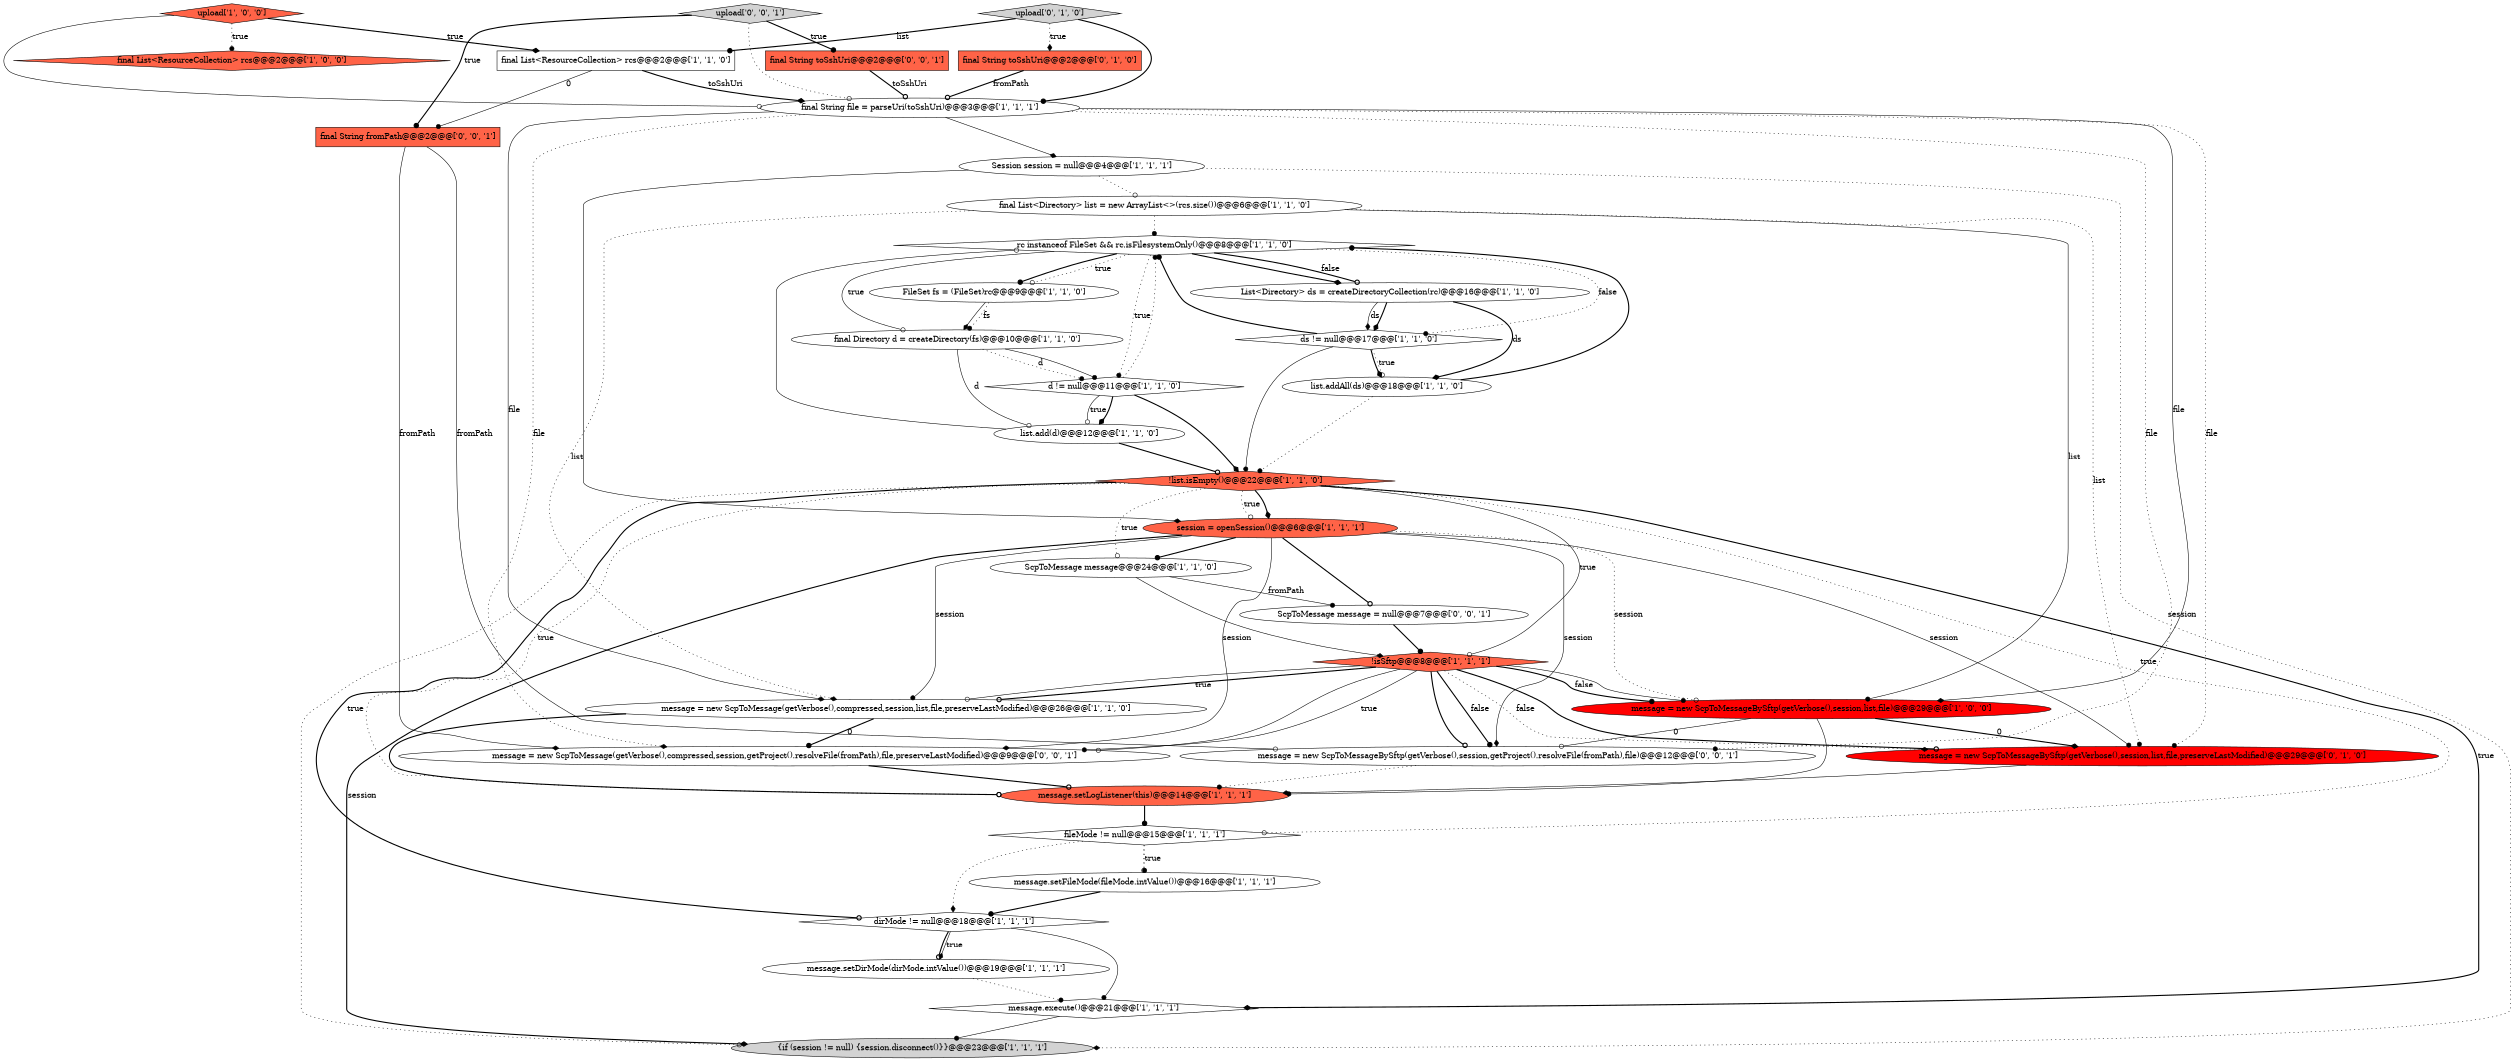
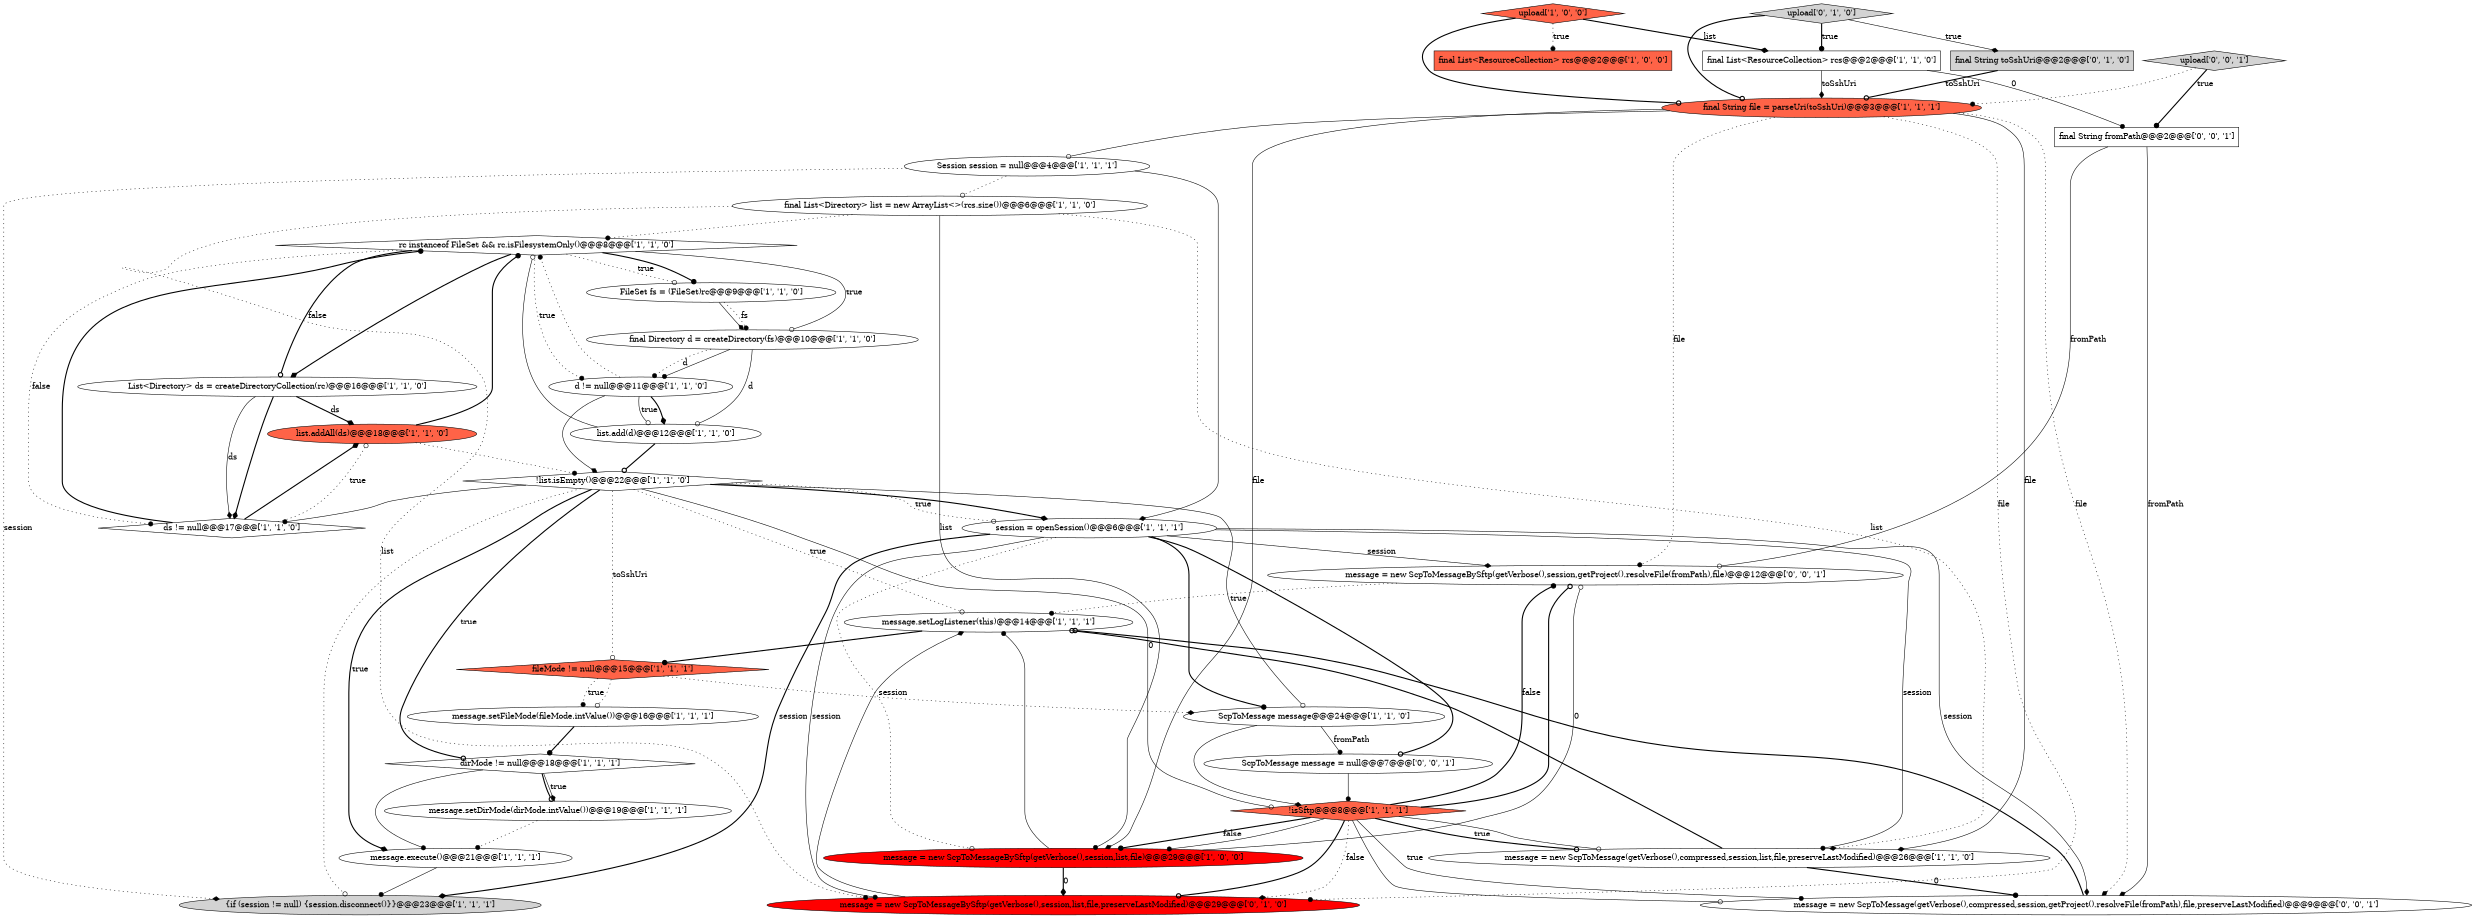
  digraph {
    node [fillcolor=white shape=ellipse style=filled]
    edge [arrowhead=dot style=solid]
-   n1 [label="final String file = parseUri(toSshUri)@@@3@@@['1', '1', '1']"]
+   n1 [fillcolor=tomato label="final String file = parseUri(toSshUri)@@@3@@@['1', '1', '1']"]
    n2 [label="message = new ScpToMessageBySftp(getVerbose(),session,getProject().resolveFile(fromPath),file)@@@12@@@['0', '0', '1']"]
    n3 [label="Session session = null@@@4@@@['1', '1', '1']"]
    n4 [label="message = new ScpToMessage(getVerbose(),compressed,session,getProject().resolveFile(fromPath),file,preserveLastModified)@@@9@@@['0', '0', '1']"]
    n5 [fillcolor=red label="message = new ScpToMessageBySftp(getVerbose(),session,list,file)@@@29@@@['1', '0', '0']"]
    n6 [label="message = new ScpToMessage(getVerbose(),compressed,session,list,file,preserveLastModified)@@@26@@@['1', '1', '0']"]
    n7 [fillcolor=red label="message = new ScpToMessageBySftp(getVerbose(),session,list,file,preserveLastModified)@@@29@@@['0', '1', '0']"]
-   n8 [fillcolor=tomato label="message.setLogListener(this)@@@14@@@['1', '1', '1']"]
-   n9 [fillcolor=tomato label="session = openSession()@@@6@@@['1', '1', '1']"]
+   n8 [label="message.setLogListener(this)@@@14@@@['1', '1', '1']"]
+   n9 [label="session = openSession()@@@6@@@['1', '1', '1']"]
    n10 [fillcolor=lightgray label="{if (session != null) {session.disconnect()}}@@@23@@@['1', '1', '1']"]
    n11 [label="final List<Directory> list = new ArrayList<>(rcs.size())@@@6@@@['1', '1', '0']"]
-   n12 [fillcolor=tomato label="final String toSshUri@@@2@@@['0', '0', '1']" shape=box]
    n13 [label="List<Directory> ds = createDirectoryCollection(rc)@@@16@@@['1', '1', '0']"]
-   n14 [label="list.addAll(ds)@@@18@@@['1', '1', '0']"]
+   n14 [fillcolor=tomato label="list.addAll(ds)@@@18@@@['1', '1', '0']"]
    n15 [label="ds != null@@@17@@@['1', '1', '0']" shape=diamond]
-   n16 [fillcolor=tomato label="!list.isEmpty()@@@22@@@['1', '1', '0']" shape=diamond]
+   n16 [label="!list.isEmpty()@@@22@@@['1', '1', '0']" shape=diamond]
    n17 [label="rc instanceof FileSet && rc.isFilesystemOnly()@@@8@@@['1', '1', '0']" shape=diamond]
    n18 [label="ScpToMessage message@@@24@@@['1', '1', '0']"]
    n19 [label="dirMode != null@@@18@@@['1', '1', '1']" shape=diamond]
    n20 [fillcolor=tomato label="!isSftp@@@8@@@['1', '1', '1']" shape=diamond]
-   n21 [label="message.execute()@@@21@@@['1', '1', '1']" shape=diamond]
-   n22 [label="fileMode != null@@@15@@@['1', '1', '1']" shape=diamond]
+   n21 [label="message.execute()@@@21@@@['1', '1', '1']"]
+   n22 [fillcolor=tomato label="fileMode != null@@@15@@@['1', '1', '1']" shape=diamond]
    n23 [label="ScpToMessage message = null@@@7@@@['0', '0', '1']"]
    n24 [label="message.setDirMode(dirMode.intValue())@@@19@@@['1', '1', '1']"]
    n25 [label="message.setFileMode(fileMode.intValue())@@@16@@@['1', '1', '1']"]
    n26 [fillcolor=tomato label="upload['1', '0', '0']" shape=diamond]
    n27 [label="final List<ResourceCollection> rcs@@@2@@@['1', '1', '0']" shape=box]
-   n28 [fillcolor=tomato label="final List<ResourceCollection> rcs@@@2@@@['1', '0', '0']" shape=diamond]
-   n29 [fillcolor=tomato label="final String fromPath@@@2@@@['0', '0', '1']" shape=box]
+   n28 [fillcolor=tomato label="final List<ResourceCollection> rcs@@@2@@@['1', '0', '0']" shape=box]
+   n29 [label="final String fromPath@@@2@@@['0', '0', '1']" shape=box]
    n30 [fillcolor=lightgray label="upload['0', '1', '0']" shape=diamond]
-   n31 [fillcolor=tomato label="final String toSshUri@@@2@@@['0', '1', '0']" shape=box]
+   n31 [fillcolor=lightgray label="final String toSshUri@@@2@@@['0', '1', '0']" shape=box]
    n32 [label="FileSet fs = (FileSet)rc@@@9@@@['1', '1', '0']"]
    n33 [label="final Directory d = createDirectory(fs)@@@10@@@['1', '1', '0']"]
-   n34 [label="d != null@@@11@@@['1', '1', '0']" shape=diamond]
+   n34 [label="d != null@@@11@@@['1', '1', '0']"]
    n35 [label="list.add(d)@@@12@@@['1', '1', '0']"]
    n36 [fillcolor=lightgray label="upload['0', '0', '1']" shape=diamond]
    n1 -> n2 [label=file style=dotted]
-   n1 -> n3 [arrowhead=diamond]
+   n1 -> n3 [arrowhead=odot]
    n1 -> n4 [arrowhead=diamond label=file style=dotted]
    n1 -> n5 [arrowhead=diamond label=file]
    n1 -> n6 [arrowhead=diamond label=file]
    n1 -> n7 [label=file style=dotted]
    n2 -> n8 [style=dotted]
    n3 -> n9 [arrowhead=diamond]
    n3 -> n10 [arrowhead=diamond label=session style=dotted]
    n3 -> n11 [arrowhead=odot style=dotted]
    n4 -> n8 [arrowhead=odot style=bold]
    n5 -> n2 [arrowhead=odot label=0]
    n5 -> n7 [arrowhead=diamond label=0 style=bold]
    n5 -> n8
    n6 -> n4 [label=0 style=bold]
    n6 -> n8 [arrowhead=odot style=bold]
    n7 -> n8 [arrowhead=diamond]
    n8 -> n22 [style=bold]
    n9 -> n2 [arrowhead=diamond label=session]
    n9 -> n4 [arrowhead=diamond label=session]
    n9 -> n5 [arrowhead=odot label=session style=dotted]
    n9 -> n6 [label=session]
    n9 -> n7 [label=session]
    n9 -> n10 [arrowhead=diamond label=session style=bold]
    n9 -> n18 [style=bold]
    n9 -> n23 [arrowhead=odot style=bold]
    n11 -> n5 [label=list]
    n11 -> n6 [arrowhead=diamond label=list style=dotted]
    n11 -> n7 [label=list style=dotted]
    n11 -> n17 [style=dotted]
-   n12 -> n1 [arrowhead=odot label=toSshUri style=bold]
    n13 -> n14 [arrowhead=diamond label=ds style=bold]
    n13 -> n15 [arrowhead=diamond label=ds]
    n13 -> n15 [arrowhead=diamond style=bold]
    n14 -> n16 [style=dotted]
    n14 -> n17 [style=bold]
    n15 -> n14 [arrowhead=odot label=true style=dotted]
    n15 -> n14 [arrowhead=diamond style=bold]
-   n15 -> n16
+   n16 -> n15
    n15 -> n17 [style=bold]
    n16 -> n8 [arrowhead=odot label=true style=dotted]
    n16 -> n9 [arrowhead=diamond style=bold]
    n16 -> n9 [arrowhead=odot label=true style=dotted]
    n16 -> n10 [arrowhead=odot style=dotted]
-   n16 -> n18 [arrowhead=odot label=true style=dotted]
+   n16 -> n18 [arrowhead=odot label=true]
    n16 -> n19 [arrowhead=odot label=true style=bold]
-   n16 -> n20 [arrowhead=odot label=true]
+   n16 -> n20 [arrowhead=odot label=0]
    n16 -> n21 [arrowhead=diamond label=true style=bold]
-   n16 -> n22 [arrowhead=odot label=true style=dotted]
+   n16 -> n22 [arrowhead=odot label=toSshUri style=dotted]
    n17 -> n13 [arrowhead=odot label=false style=bold]
    n17 -> n13 [arrowhead=diamond style=bold]
    n17 -> n15 [label=false style=dotted]
    n17 -> n32 [style=bold]
    n17 -> n32 [arrowhead=odot label=true style=dotted]
    n17 -> n33 [arrowhead=odot label=true]
    n17 -> n34 [label=true style=dotted]
    n18 -> n20 [arrowhead=diamond]
    n18 -> n23 [label=fromPath]
    n19 -> n21
    n19 -> n24 [arrowhead=diamond label=true]
    n19 -> n24 [arrowhead=odot style=bold]
    n20 -> n2 [arrowhead=odot style=bold]
    n20 -> n2 [label=false style=bold]
    n20 -> n4 [arrowhead=odot]
    n20 -> n4 [label=true]
    n20 -> n5 [label=false style=bold]
    n20 -> n5
    n20 -> n6 [arrowhead=odot label=true style=bold]
    n20 -> n6 [arrowhead=odot]
    n20 -> n7 [arrowhead=diamond label=false style=dotted]
    n20 -> n7 [arrowhead=odot style=bold]
    n21 -> n10
-   n22 -> n19 [arrowhead=diamond style=dotted]
+   n22 -> n18 [arrowhead=diamond style=dotted]
    n22 -> n25 [label=true style=dotted]
    n22 -> n25 [arrowhead=odot style=dotted]
-   n23 -> n20 [style=bold]
+   n23 -> n20
    n24 -> n21 [style=dotted]
    n25 -> n19 [style=bold]
-   n26 -> n1 [arrowhead=odot]
-   n26 -> n27 [arrowhead=diamond label=true style=bold]
+   n26 -> n1 [arrowhead=odot style=bold]
+   n26 -> n27 [arrowhead=diamond label=list style=bold]
    n26 -> n28 [label=true style=dotted]
-   n27 -> n1 [arrowhead=diamond label=toSshUri style=bold]
+   n27 -> n1 [arrowhead=diamond label=toSshUri]
    n27 -> n29 [label=0]
    n29 -> n2 [arrowhead=odot label=fromPath]
    n29 -> n4 [arrowhead=diamond label=fromPath]
-   n30 -> n1 [style=bold]
-   n30 -> n27 [label=list style=bold]
-   n30 -> n31 [arrowhead=diamond label=true style=dotted]
-   n31 -> n1 [arrowhead=odot label=fromPath style=bold]
+   n30 -> n1 [arrowhead=odot style=bold]
+   n30 -> n27 [label=true style=bold]
+   n30 -> n31 [arrowhead=diamond label=true]
+   n31 -> n1 [arrowhead=odot label=toSshUri style=bold]
    n32 -> n33 [arrowhead=diamond]
    n32 -> n33 [label=fs style=dotted]
    n33 -> n34
    n33 -> n34 [label=d style=dotted]
    n33 -> n35 [arrowhead=odot label=d]
-   n34 -> n16 [arrowhead=diamond style=bold]
+   n34 -> n16 [arrowhead=diamond]
    n34 -> n17 [style=dotted]
    n34 -> n35 [arrowhead=odot label=true]
    n34 -> n35 [arrowhead=diamond style=bold]
    n35 -> n16 [arrowhead=odot style=bold]
    n35 -> n17 [arrowhead=odot]
-   n36 -> n1 [arrowhead=odot style=dotted]
-   n36 -> n12 [label=true style=bold]
+   n36 -> n1 [style=dotted]
    n36 -> n29 [label=true style=bold]
  }
